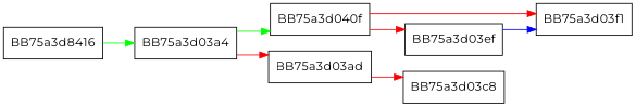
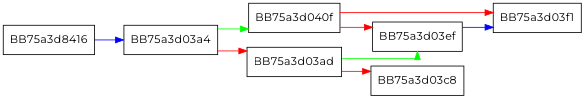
  digraph {
    fontname=Montserrat
    rankdir=LR
    splines=ortho
    node [fontname=Montserrat shape=box]
    edge [color=red fontname=Montserrat]
    n1 [label=BB75a3d8416]
    BB75a3d03a4
    BB75a3d040f
    BB75a3d03ad
    BB75a3d03f1
    BB75a3d03ef
    BB75a3d03c8
-   n1 -> BB75a3d03a4 [color=green]
+   n1 -> BB75a3d03a4 [color=blue]
    BB75a3d03a4 -> BB75a3d040f [color=green]
    BB75a3d03a4 -> BB75a3d03ad
    BB75a3d040f -> BB75a3d03f1
    BB75a3d040f -> BB75a3d03ef
+   BB75a3d03ad -> BB75a3d03ef [color=green]
    BB75a3d03ad -> BB75a3d03c8
    BB75a3d03ef -> BB75a3d03f1 [color=blue]
  }
